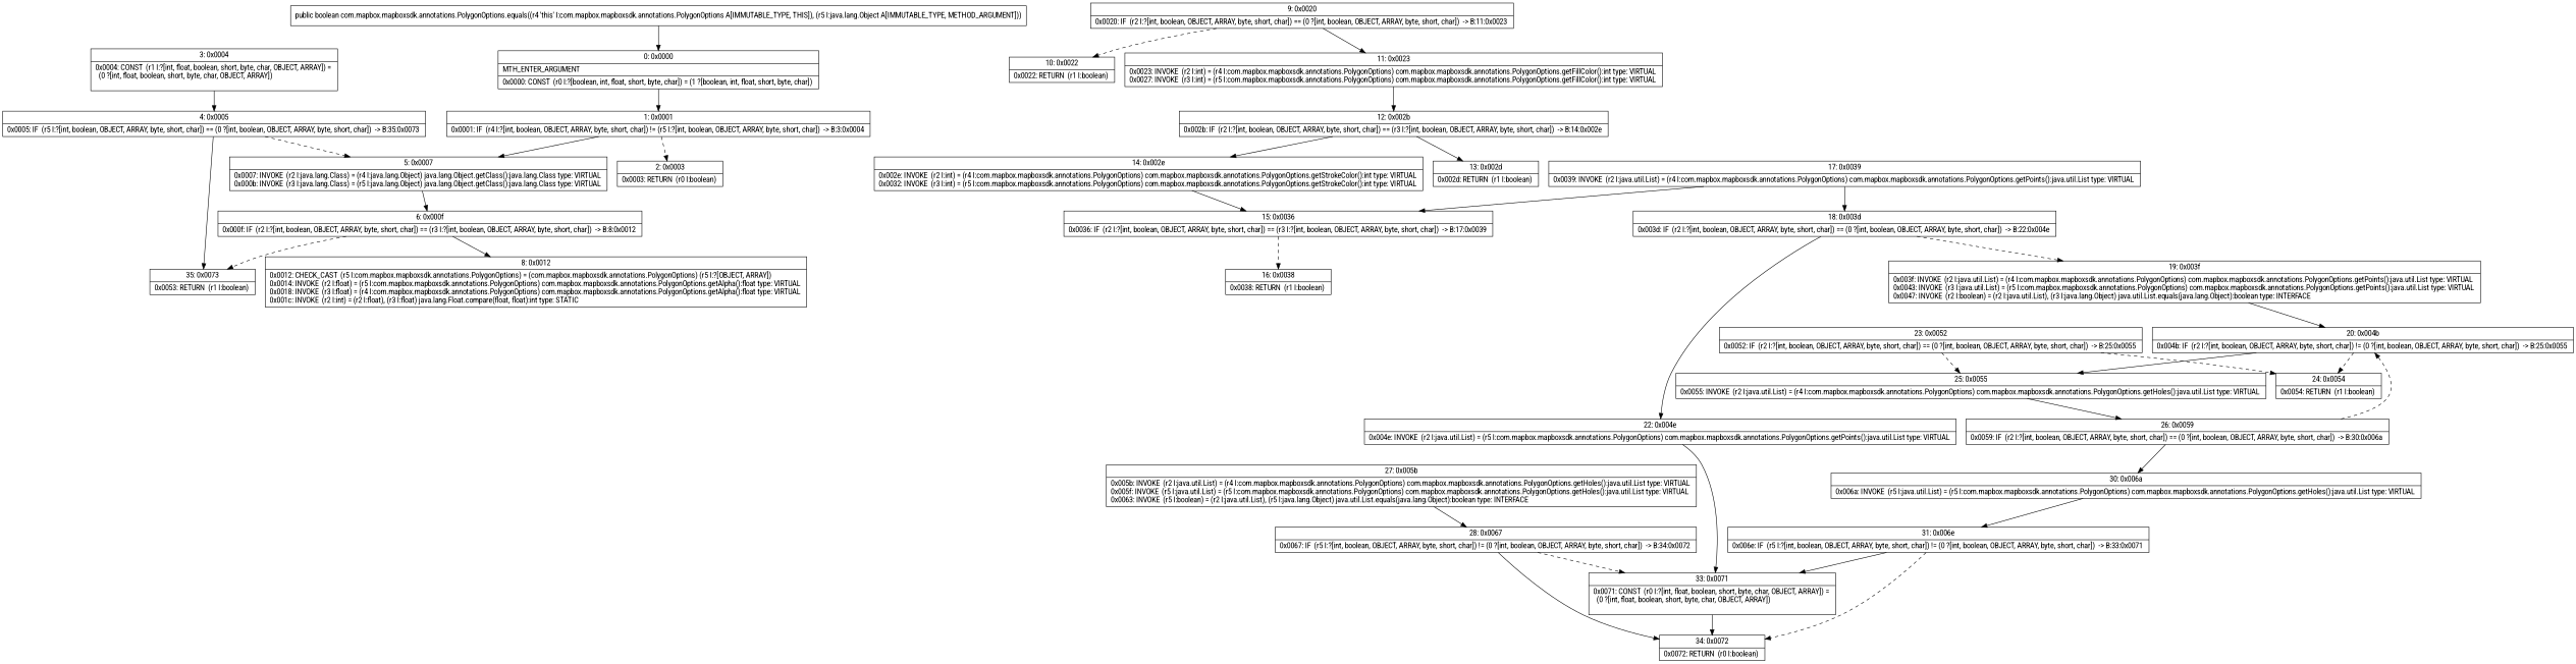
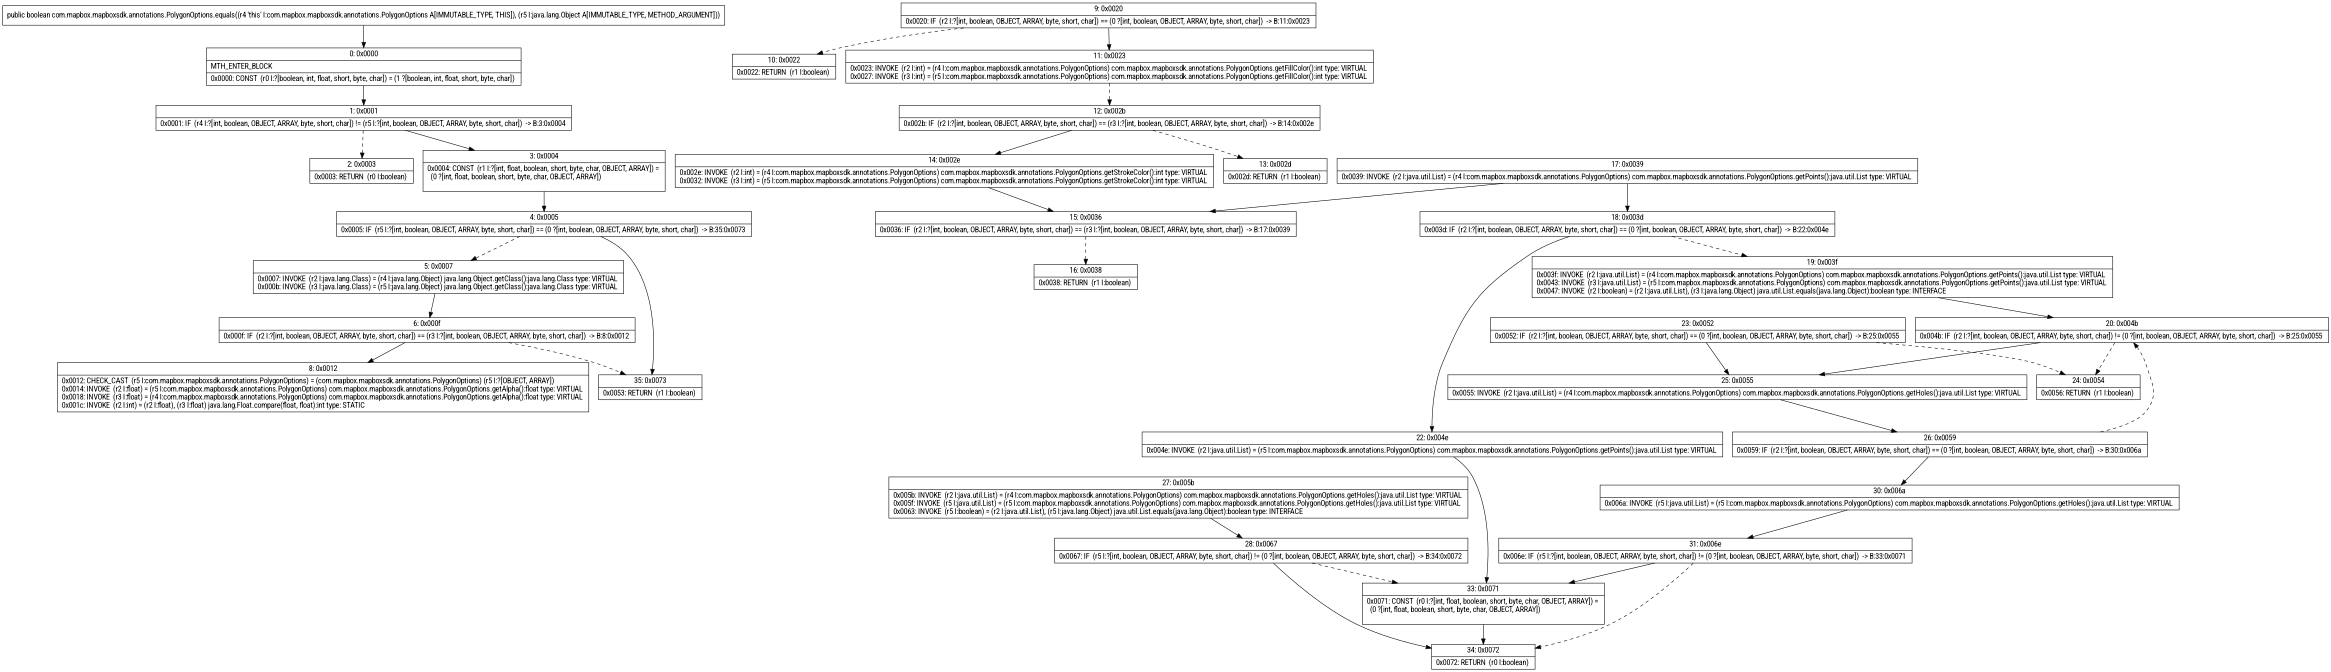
  digraph {
    fontname="Roboto Condensed"
    node [fontname="Roboto Condensed" shape=record]
    edge [fontname="Roboto Condensed"]
-   n1 [label="{0\:\ 0x0000|MTH_ENTER_ARGUMENT\l|0x0000: CONST  (r0 I:?[boolean, int, float, short, byte, char]) = (1 ?[boolean, int, float, short, byte, char]) \l}"]
+   n1 [label="{0\:\ 0x0000|MTH_ENTER_BLOCK\l|0x0000: CONST  (r0 I:?[boolean, int, float, short, byte, char]) = (1 ?[boolean, int, float, short, byte, char]) \l}"]
    n2 [label="{1\:\ 0x0001|0x0001: IF  (r4 I:?[int, boolean, OBJECT, ARRAY, byte, short, char]) != (r5 I:?[int, boolean, OBJECT, ARRAY, byte, short, char])  \-\> B:3:0x0004 \l}"]
    n3 [label="{2\:\ 0x0003|0x0003: RETURN  (r0 I:boolean) \l}"]
    n4 [label="{3\:\ 0x0004|0x0004: CONST  (r1 I:?[int, float, boolean, short, byte, char, OBJECT, ARRAY]) = \l  (0 ?[int, float, boolean, short, byte, char, OBJECT, ARRAY])\l \l}"]
    n5 [label="{4\:\ 0x0005|0x0005: IF  (r5 I:?[int, boolean, OBJECT, ARRAY, byte, short, char]) == (0 ?[int, boolean, OBJECT, ARRAY, byte, short, char])  \-\> B:35:0x0073 \l}"]
    n6 [label="{5\:\ 0x0007|0x0007: INVOKE  (r2 I:java.lang.Class) = (r4 I:java.lang.Object) java.lang.Object.getClass():java.lang.Class type: VIRTUAL \l0x000b: INVOKE  (r3 I:java.lang.Class) = (r5 I:java.lang.Object) java.lang.Object.getClass():java.lang.Class type: VIRTUAL \l}"]
    n7 [label="{35\:\ 0x0073|0x0053: RETURN  (r1 I:boolean) \l}"]
    n8 [label="{6\:\ 0x000f|0x000f: IF  (r2 I:?[int, boolean, OBJECT, ARRAY, byte, short, char]) == (r3 I:?[int, boolean, OBJECT, ARRAY, byte, short, char])  \-\> B:8:0x0012 \l}"]
    n9 [label="{8\:\ 0x0012|0x0012: CHECK_CAST  (r5 I:com.mapbox.mapboxsdk.annotations.PolygonOptions) = (com.mapbox.mapboxsdk.annotations.PolygonOptions) (r5 I:?[OBJECT, ARRAY]) \l0x0014: INVOKE  (r2 I:float) = (r5 I:com.mapbox.mapboxsdk.annotations.PolygonOptions) com.mapbox.mapboxsdk.annotations.PolygonOptions.getAlpha():float type: VIRTUAL \l0x0018: INVOKE  (r3 I:float) = (r4 I:com.mapbox.mapboxsdk.annotations.PolygonOptions) com.mapbox.mapboxsdk.annotations.PolygonOptions.getAlpha():float type: VIRTUAL \l0x001c: INVOKE  (r2 I:int) = (r2 I:float), (r3 I:float) java.lang.Float.compare(float, float):int type: STATIC \l}"]
    n10 [label="{9\:\ 0x0020|0x0020: IF  (r2 I:?[int, boolean, OBJECT, ARRAY, byte, short, char]) == (0 ?[int, boolean, OBJECT, ARRAY, byte, short, char])  \-\> B:11:0x0023 \l}"]
    n11 [label="{10\:\ 0x0022|0x0022: RETURN  (r1 I:boolean) \l}"]
    n12 [label="{11\:\ 0x0023|0x0023: INVOKE  (r2 I:int) = (r4 I:com.mapbox.mapboxsdk.annotations.PolygonOptions) com.mapbox.mapboxsdk.annotations.PolygonOptions.getFillColor():int type: VIRTUAL \l0x0027: INVOKE  (r3 I:int) = (r5 I:com.mapbox.mapboxsdk.annotations.PolygonOptions) com.mapbox.mapboxsdk.annotations.PolygonOptions.getFillColor():int type: VIRTUAL \l}"]
    n13 [label="{12\:\ 0x002b|0x002b: IF  (r2 I:?[int, boolean, OBJECT, ARRAY, byte, short, char]) == (r3 I:?[int, boolean, OBJECT, ARRAY, byte, short, char])  \-\> B:14:0x002e \l}"]
    n14 [label="{13\:\ 0x002d|0x002d: RETURN  (r1 I:boolean) \l}"]
    n15 [label="{14\:\ 0x002e|0x002e: INVOKE  (r2 I:int) = (r4 I:com.mapbox.mapboxsdk.annotations.PolygonOptions) com.mapbox.mapboxsdk.annotations.PolygonOptions.getStrokeColor():int type: VIRTUAL \l0x0032: INVOKE  (r3 I:int) = (r5 I:com.mapbox.mapboxsdk.annotations.PolygonOptions) com.mapbox.mapboxsdk.annotations.PolygonOptions.getStrokeColor():int type: VIRTUAL \l}"]
    n16 [label="{15\:\ 0x0036|0x0036: IF  (r2 I:?[int, boolean, OBJECT, ARRAY, byte, short, char]) == (r3 I:?[int, boolean, OBJECT, ARRAY, byte, short, char])  \-\> B:17:0x0039 \l}"]
    n17 [label="{16\:\ 0x0038|0x0038: RETURN  (r1 I:boolean) \l}"]
    n18 [label="{17\:\ 0x0039|0x0039: INVOKE  (r2 I:java.util.List) = (r4 I:com.mapbox.mapboxsdk.annotations.PolygonOptions) com.mapbox.mapboxsdk.annotations.PolygonOptions.getPoints():java.util.List type: VIRTUAL \l}"]
    n19 [label="{18\:\ 0x003d|0x003d: IF  (r2 I:?[int, boolean, OBJECT, ARRAY, byte, short, char]) == (0 ?[int, boolean, OBJECT, ARRAY, byte, short, char])  \-\> B:22:0x004e \l}"]
    n20 [label="{19\:\ 0x003f|0x003f: INVOKE  (r2 I:java.util.List) = (r4 I:com.mapbox.mapboxsdk.annotations.PolygonOptions) com.mapbox.mapboxsdk.annotations.PolygonOptions.getPoints():java.util.List type: VIRTUAL \l0x0043: INVOKE  (r3 I:java.util.List) = (r5 I:com.mapbox.mapboxsdk.annotations.PolygonOptions) com.mapbox.mapboxsdk.annotations.PolygonOptions.getPoints():java.util.List type: VIRTUAL \l0x0047: INVOKE  (r2 I:boolean) = (r2 I:java.util.List), (r3 I:java.lang.Object) java.util.List.equals(java.lang.Object):boolean type: INTERFACE \l}"]
    n21 [label="{22\:\ 0x004e|0x004e: INVOKE  (r2 I:java.util.List) = (r5 I:com.mapbox.mapboxsdk.annotations.PolygonOptions) com.mapbox.mapboxsdk.annotations.PolygonOptions.getPoints():java.util.List type: VIRTUAL \l}"]
    n22 [label="{20\:\ 0x004b|0x004b: IF  (r2 I:?[int, boolean, OBJECT, ARRAY, byte, short, char]) != (0 ?[int, boolean, OBJECT, ARRAY, byte, short, char])  \-\> B:25:0x0055 \l}"]
    n23 [label="{33\:\ 0x0071|0x0071: CONST  (r0 I:?[int, float, boolean, short, byte, char, OBJECT, ARRAY]) = \l  (0 ?[int, float, boolean, short, byte, char, OBJECT, ARRAY])\l \l}"]
-   n24 [label="{24\:\ 0x0054|0x0054: RETURN  (r1 I:boolean) \l}"]
+   n24 [label="{24\:\ 0x0054|0x0056: RETURN  (r1 I:boolean) \l}"]
    n25 [label="{25\:\ 0x0055|0x0055: INVOKE  (r2 I:java.util.List) = (r4 I:com.mapbox.mapboxsdk.annotations.PolygonOptions) com.mapbox.mapboxsdk.annotations.PolygonOptions.getHoles():java.util.List type: VIRTUAL \l}"]
    n26 [label="{26\:\ 0x0059|0x0059: IF  (r2 I:?[int, boolean, OBJECT, ARRAY, byte, short, char]) == (0 ?[int, boolean, OBJECT, ARRAY, byte, short, char])  \-\> B:30:0x006a \l}"]
    n27 [label="{23\:\ 0x0052|0x0052: IF  (r2 I:?[int, boolean, OBJECT, ARRAY, byte, short, char]) == (0 ?[int, boolean, OBJECT, ARRAY, byte, short, char])  \-\> B:25:0x0055 \l}"]
    n28 [label="{30\:\ 0x006a|0x006a: INVOKE  (r5 I:java.util.List) = (r5 I:com.mapbox.mapboxsdk.annotations.PolygonOptions) com.mapbox.mapboxsdk.annotations.PolygonOptions.getHoles():java.util.List type: VIRTUAL \l}"]
    n29 [label="{27\:\ 0x005b|0x005b: INVOKE  (r2 I:java.util.List) = (r4 I:com.mapbox.mapboxsdk.annotations.PolygonOptions) com.mapbox.mapboxsdk.annotations.PolygonOptions.getHoles():java.util.List type: VIRTUAL \l0x005f: INVOKE  (r5 I:java.util.List) = (r5 I:com.mapbox.mapboxsdk.annotations.PolygonOptions) com.mapbox.mapboxsdk.annotations.PolygonOptions.getHoles():java.util.List type: VIRTUAL \l0x0063: INVOKE  (r5 I:boolean) = (r2 I:java.util.List), (r5 I:java.lang.Object) java.util.List.equals(java.lang.Object):boolean type: INTERFACE \l}"]
    n30 [label="{28\:\ 0x0067|0x0067: IF  (r5 I:?[int, boolean, OBJECT, ARRAY, byte, short, char]) != (0 ?[int, boolean, OBJECT, ARRAY, byte, short, char])  \-\> B:34:0x0072 \l}"]
    n31 [label="{31\:\ 0x006e|0x006e: IF  (r5 I:?[int, boolean, OBJECT, ARRAY, byte, short, char]) != (0 ?[int, boolean, OBJECT, ARRAY, byte, short, char])  \-\> B:33:0x0071 \l}"]
    n32 [label="{34\:\ 0x0072|0x0072: RETURN  (r0 I:boolean) \l}"]
    n33 [label="{public boolean com.mapbox.mapboxsdk.annotations.PolygonOptions.equals((r4 'this' I:com.mapbox.mapboxsdk.annotations.PolygonOptions A[IMMUTABLE_TYPE, THIS]), (r5 I:java.lang.Object A[IMMUTABLE_TYPE, METHOD_ARGUMENT])) }"]
    n1 -> n2
    n2 -> n3 [style=dashed]
-   n2 -> n6
+   n2 -> n4
    n4 -> n5
    n5 -> n6 [style=dashed]
    n5 -> n7
    n6 -> n8
    n8 -> n7 [style=dashed]
    n8 -> n9
    n10 -> n11 [style=dashed]
    n10 -> n12
-   n12 -> n13
-   n13 -> n14 [style=solid]
+   n12 -> n13 [style=dashed]
+   n13 -> n14 [style=dashed]
    n13 -> n15
    n15 -> n16
    n16 -> n17 [style=dashed]
    n18 -> n16
    n18 -> n19
    n19 -> n20 [style=dashed]
    n19 -> n21
    n20 -> n22
    n21 -> n23
    n22 -> n24 [style=dashed]
    n22 -> n25
    n23 -> n32
    n25 -> n26
    n26 -> n22 [style=dashed]
    n26 -> n28
    n27 -> n24 [style=dashed]
-   n27 -> n25 [style=dashed]
+   n27 -> n25
    n28 -> n31
    n29 -> n30
    n30 -> n23 [style=dashed]
    n30 -> n32
    n31 -> n23
    n31 -> n32 [style=dashed]
    n33 -> n1
  }
